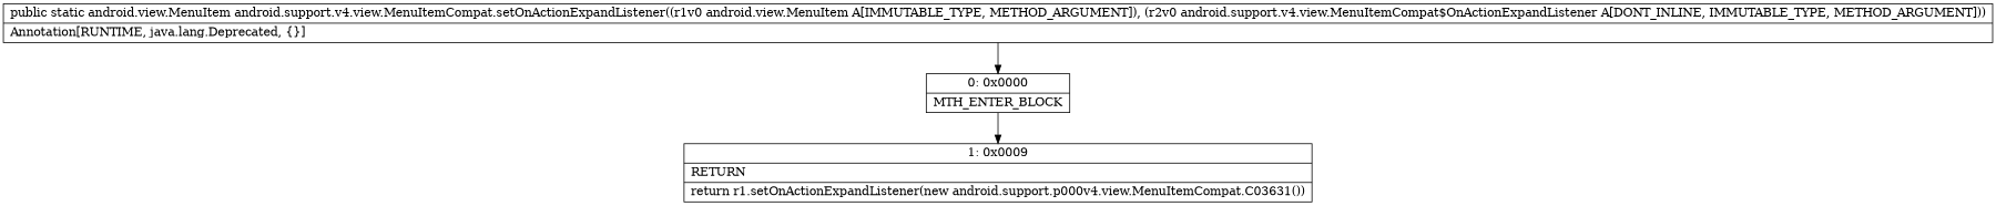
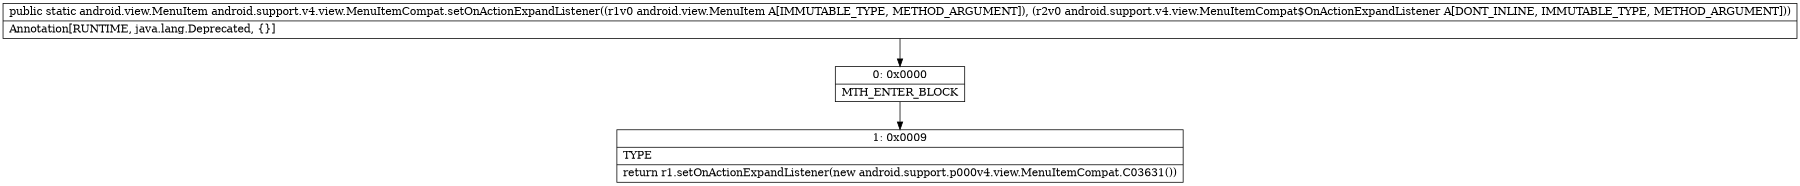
  digraph {
    node [shape=record]
    n1 [label="{0\:\ 0x0000|MTH_ENTER_BLOCK\l}"]
-   n2 [label="{1\:\ 0x0009|RETURN\l|return r1.setOnActionExpandListener(new android.support.p000v4.view.MenuItemCompat.C03631())\l}"]
+   n2 [label="{1\:\ 0x0009|TYPE\l|return r1.setOnActionExpandListener(new android.support.p000v4.view.MenuItemCompat.C03631())\l}"]
    n3 [label="{public static android.view.MenuItem android.support.v4.view.MenuItemCompat.setOnActionExpandListener((r1v0 android.view.MenuItem A[IMMUTABLE_TYPE, METHOD_ARGUMENT]), (r2v0 android.support.v4.view.MenuItemCompat$OnActionExpandListener A[DONT_INLINE, IMMUTABLE_TYPE, METHOD_ARGUMENT]))  | Annotation[RUNTIME, java.lang.Deprecated, \{\}]\l}"]
    n1 -> n2
    n3 -> n1
  }
